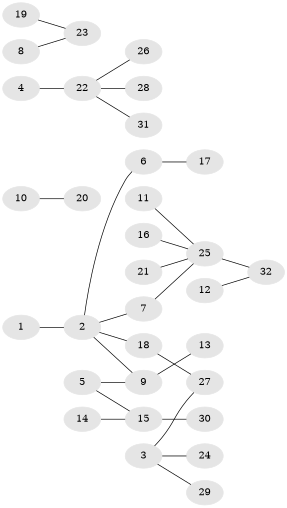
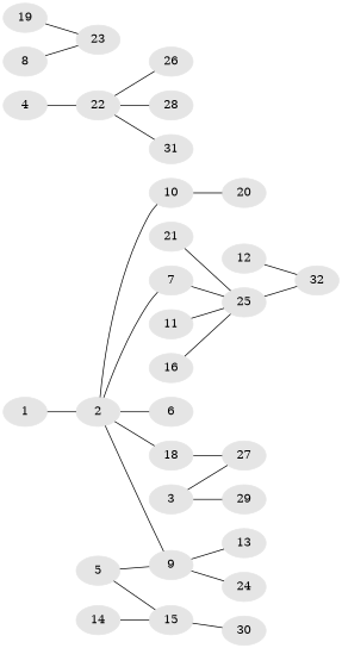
  graph {
    rankdir=LR
    node [color=gray90 style=filled]
    edge [weight=1.0]
    1
    2
    6
    7
    9
    10
    18
-   17
    25
    13
    24
    20
    27
    3
    29
    4
    22
    19
    23
    26
    28
    31
    5
    15
    30
    32
    8
    11
    12
    14
    16
    21
    1 -- 2
    2 -- 6
    2 -- 7
    2 -- 9
+   2 -- 10
    2 -- 18
-   6 -- 17
    7 -- 25
    9 -- 13
-   3 -- 24
+   9 -- 24
    10 -- 20
    18 -- 27
    25 -- 32
    3 -- 27
    3 -- 29
    4 -- 22
    22 -- 26
    22 -- 28
    22 -- 31
    19 -- 23
    5 -- 9
    5 -- 15
    15 -- 30
    8 -- 23
    11 -- 25
    12 -- 32
    14 -- 15
    16 -- 25
    21 -- 25
  }
